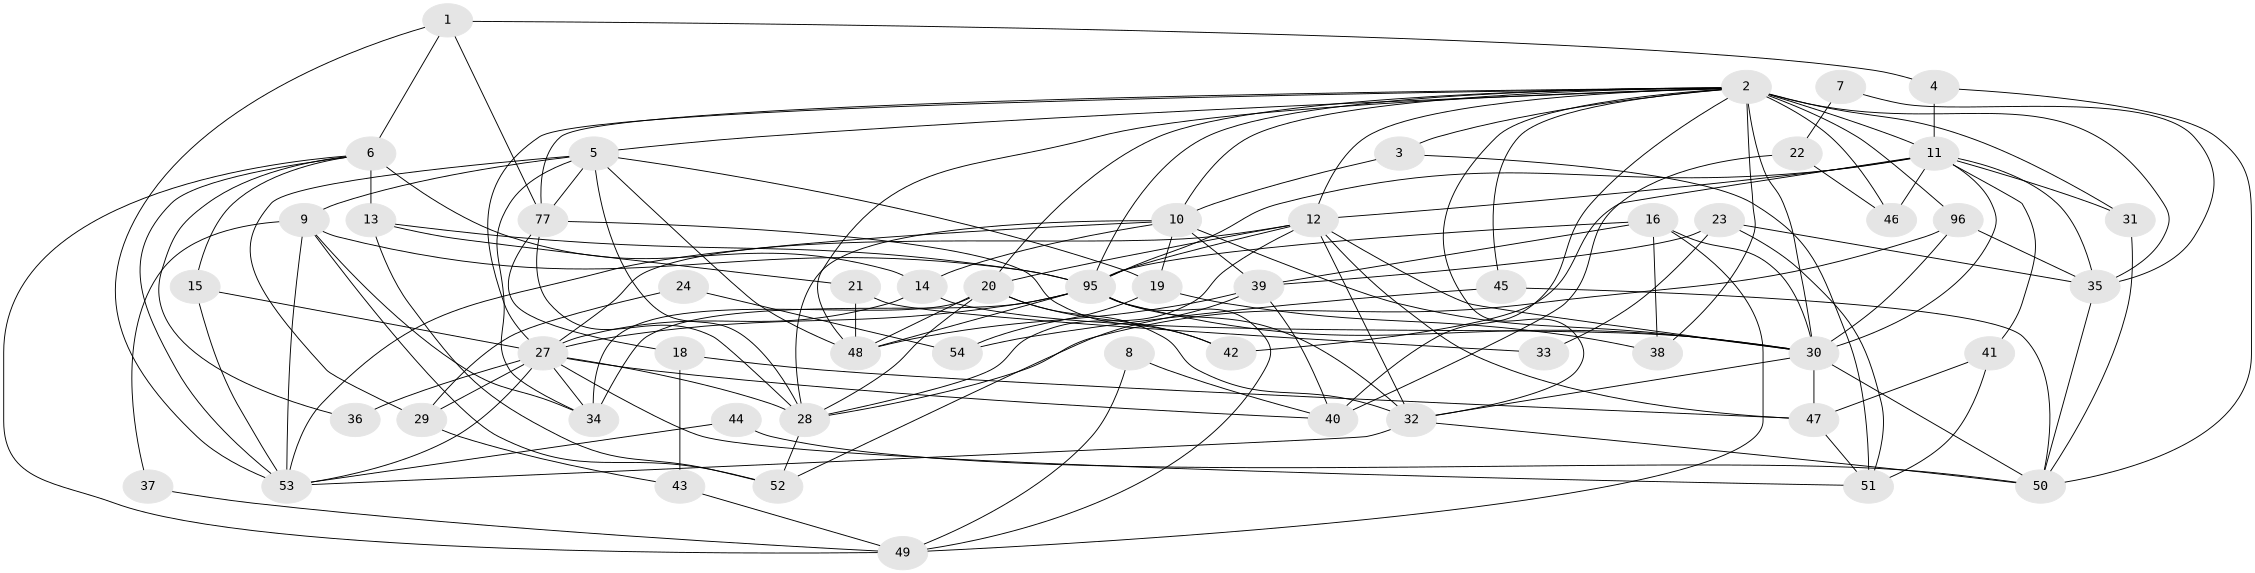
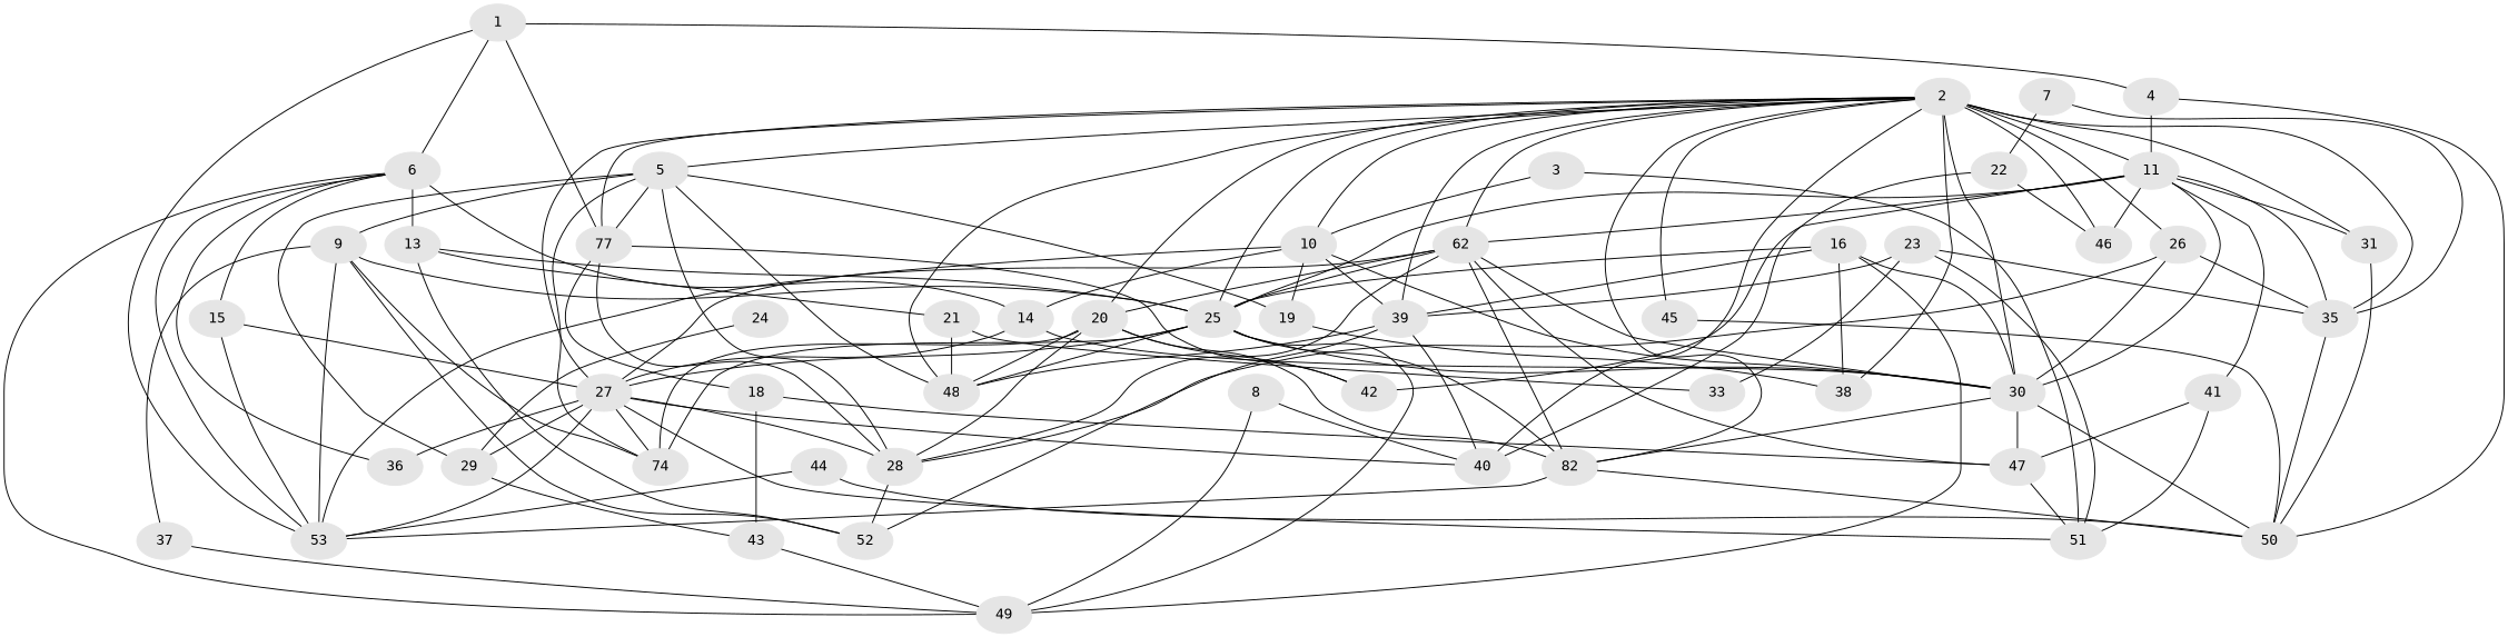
  graph {
    fontname="DejaVu Sans Mono"
    node [color=gray90 fontname="DejaVu Sans Mono" style=filled]
    edge [fontname="DejaVu Sans Mono" weight=1.0]
    1
    4
    6
    n4 [label=77]
    53
    11
    50
    14
    13
    15
    36
    49
    28
    42
    18
    2
    3
    5
    10
-   12
+   12 [label=62]
    20
-   25 [label=95]
-   26 [label=96]
+   25
+   26
    27
    30
    31
-   32
+   32 [label=82]
    35
    38
    40
    45
    46
    48
    51
    9
    19
    29
-   34
+   34 [label=74]
    39
    41
    47
-   54
    37
    52
    43
    21
    7
    22
    8
    33
    16
    23
    24
    44
    1 -- 4
    1 -- 6
    1 -- n4
    1 -- 53
    4 -- 11
    4 -- 50
    6 -- 53
    6 -- 14 [weight=3.0]
    6 -- 13
    6 -- 15
    6 -- 36
    6 -- 49
    n4 -- 28
    n4 -- 42
    n4 -- 18
    11 -- 42
    11 -- 12
    11 -- 25
    11 -- 30
    11 -- 31
    11 -- 35
    11 -- 46
    11 -- 41
    14 -- 27
    14 -- 30
    13 -- 25
    13 -- 52
    13 -- 21
    15 -- 53
    15 -- 27
    28 -- 52
    18 -- 47 [weight=2.0]
    18 -- 43
    2 -- n4
    2 -- 11 [weight=10.0]
-   2 -- 3
+   2 -- 39
    2 -- 5
    2 -- 10
    2 -- 12
    2 -- 20
    2 -- 25
    2 -- 26
    2 -- 27
    2 -- 30
    2 -- 31
    2 -- 32
    2 -- 35
    2 -- 38
    2 -- 40
    2 -- 45
    2 -- 46
    2 -- 48
    3 -- 10
    3 -- 51
    5 -- n4 [weight=2.0]
    5 -- 28
    5 -- 48
    5 -- 9
    5 -- 19
    5 -- 29
    5 -- 34
    10 -- 53
    10 -- 14
-   10 -- 28 [weight=2.0]
    10 -- 30 [weight=2.0]
    10 -- 19
    10 -- 39
    12 -- 28
    12 -- 20
    12 -- 25 [weight=2.0]
    12 -- 27 [weight=2.0]
    12 -- 30
    12 -- 32
    12 -- 47
    20 -- 28
    20 -- 42
    20 -- 32
    20 -- 48
    20 -- 34
    25 -- 49
    25 -- 27
    25 -- 30
    25 -- 32 [weight=2.0]
    25 -- 48
    25 -- 34
    26 -- 28
    26 -- 30
    26 -- 35
    27 -- 53
    27 -- 36
    27 -- 28
    27 -- 40
    27 -- 51
    27 -- 29
    27 -- 34
    30 -- 50
    30 -- 32
    30 -- 47
    31 -- 50
    32 -- 53
    32 -- 50
    35 -- 50
    45 -- 50
-   45 -- 54
    9 -- 53
    9 -- 25 [weight=2.0]
    9 -- 34
    9 -- 37
    9 -- 52
    19 -- 38
-   19 -- 54
    29 -- 43
    39 -- 40
    39 -- 48
    39 -- 52
    41 -- 51
    41 -- 47
    47 -- 51
    37 -- 49
    43 -- 49
    21 -- 48
    21 -- 33
    7 -- 35
    7 -- 22
    22 -- 40
    22 -- 46
    8 -- 49
    8 -- 40
    16 -- 49
    16 -- 25 [weight=2.0]
    16 -- 30
    16 -- 38
    16 -- 39
    23 -- 35
    23 -- 51
    23 -- 39
    23 -- 33
    24 -- 29
-   24 -- 54
    44 -- 53
    44 -- 50
  }
